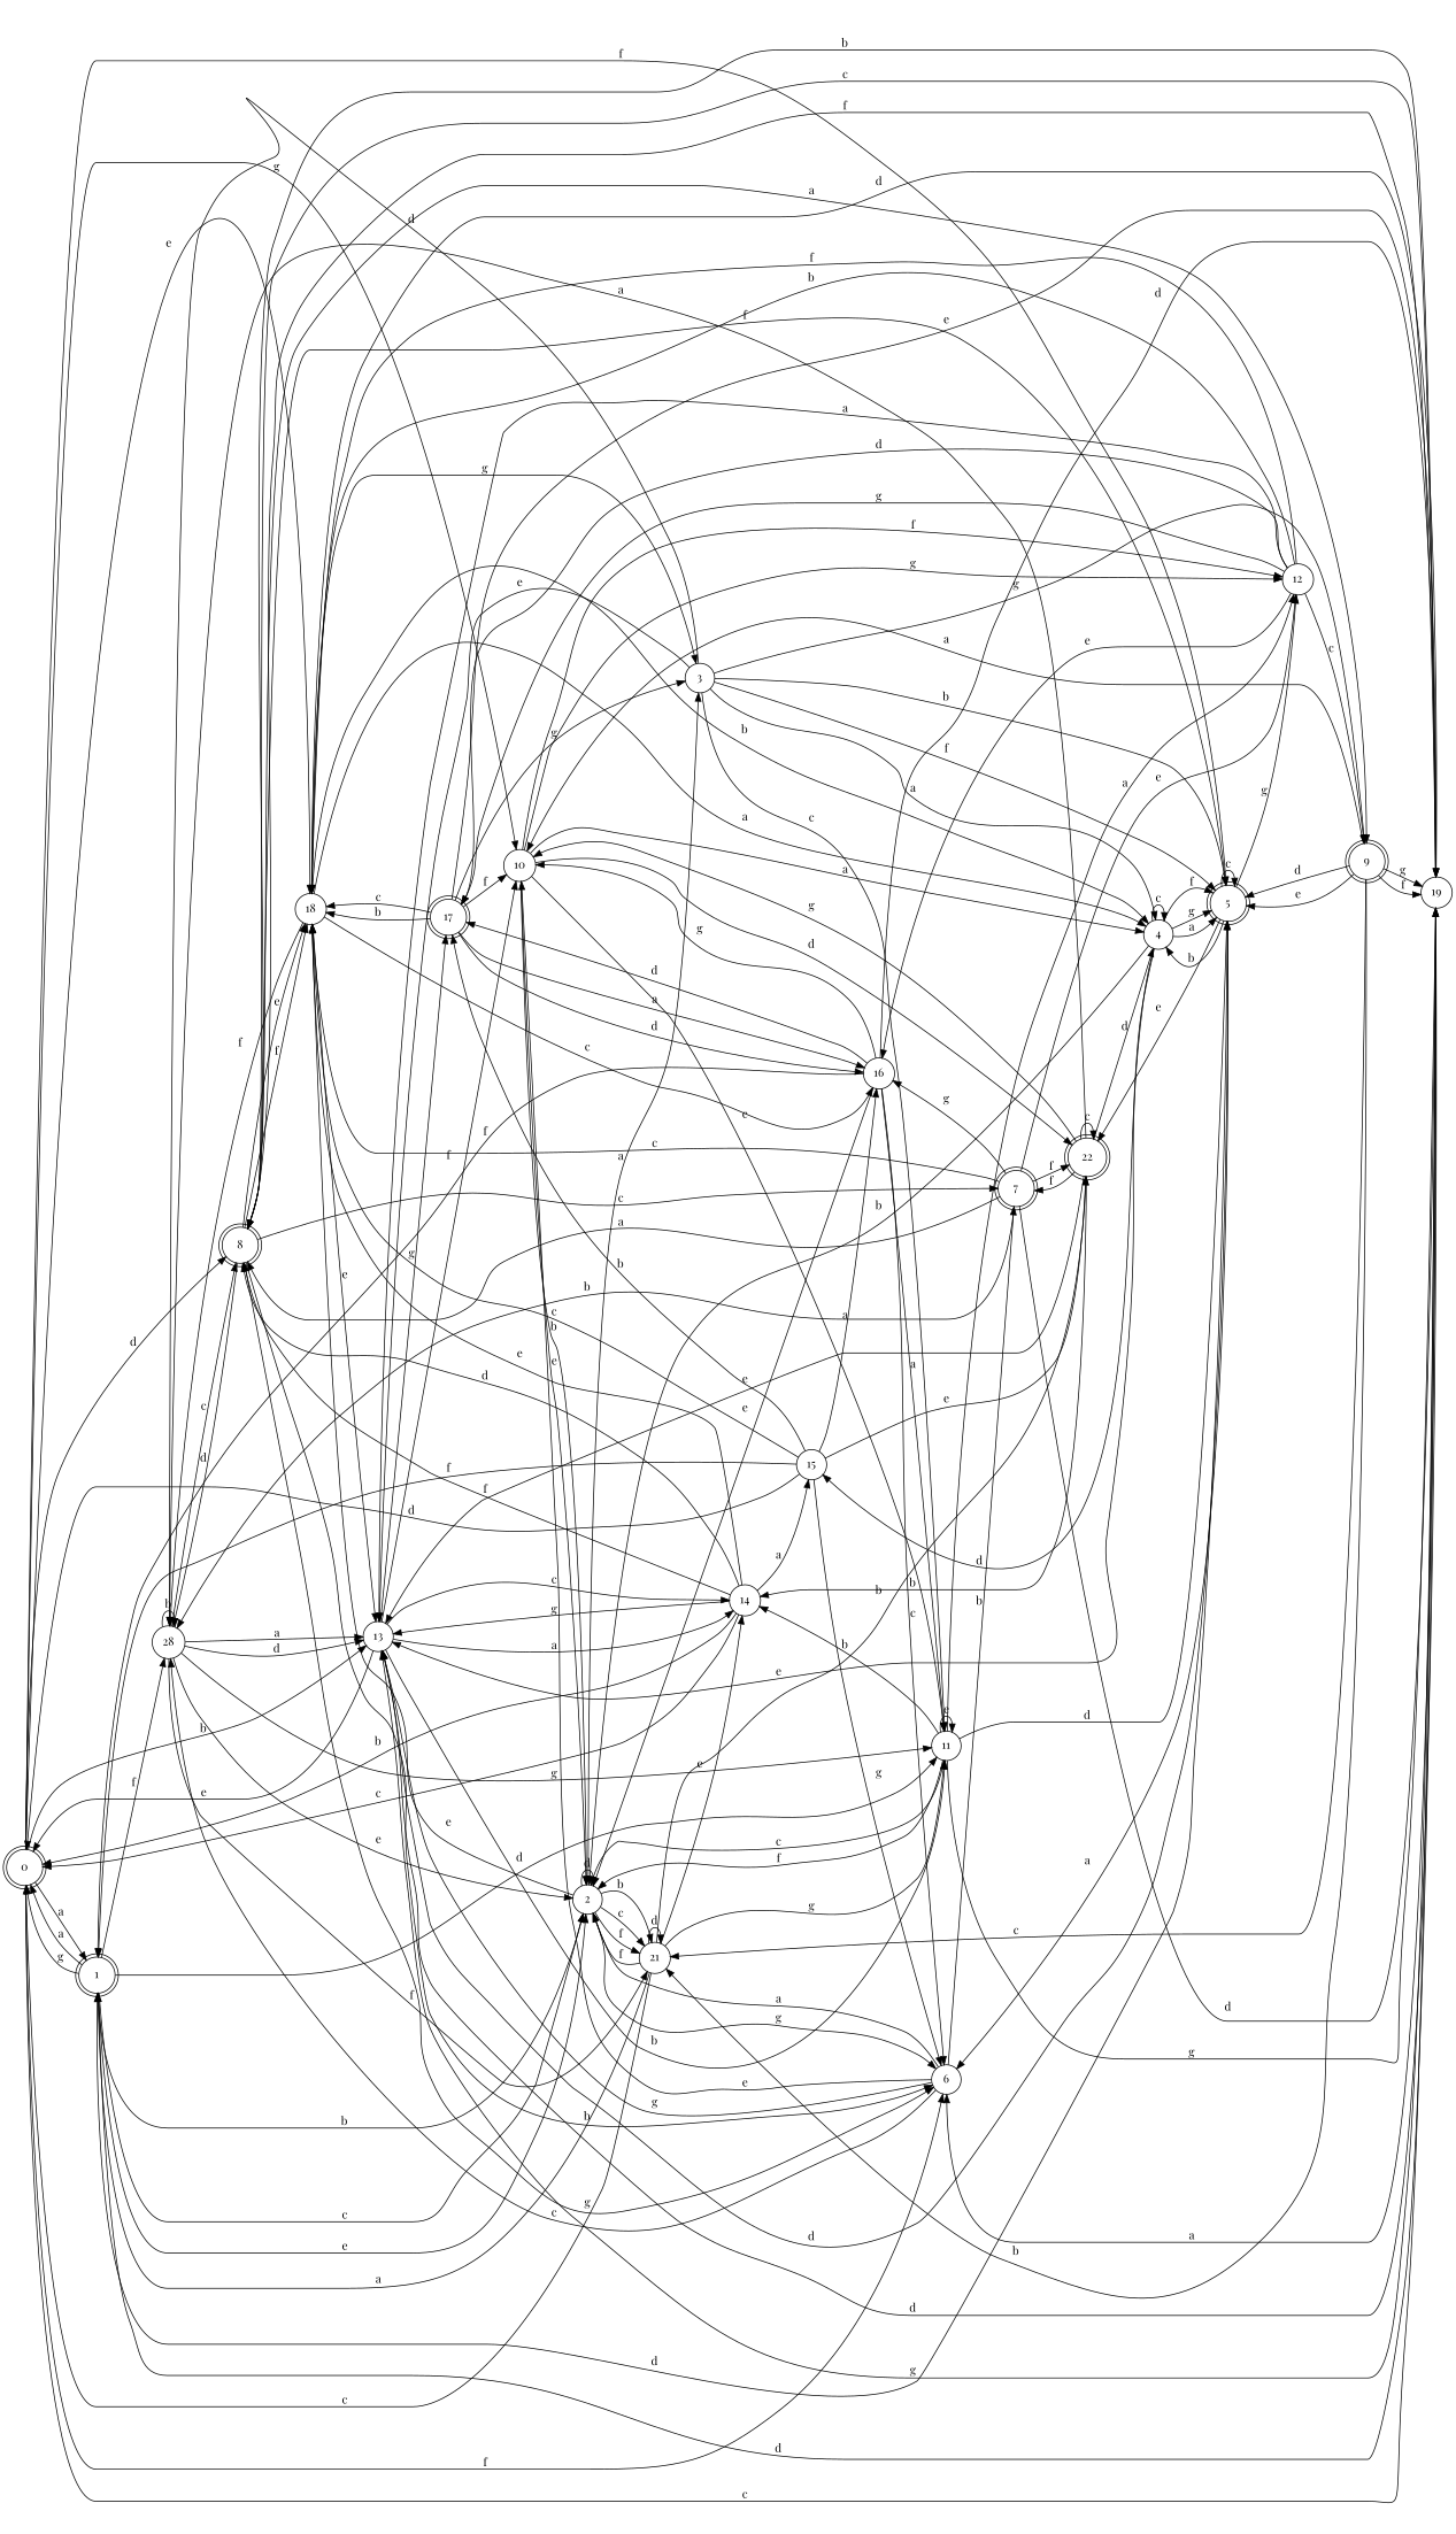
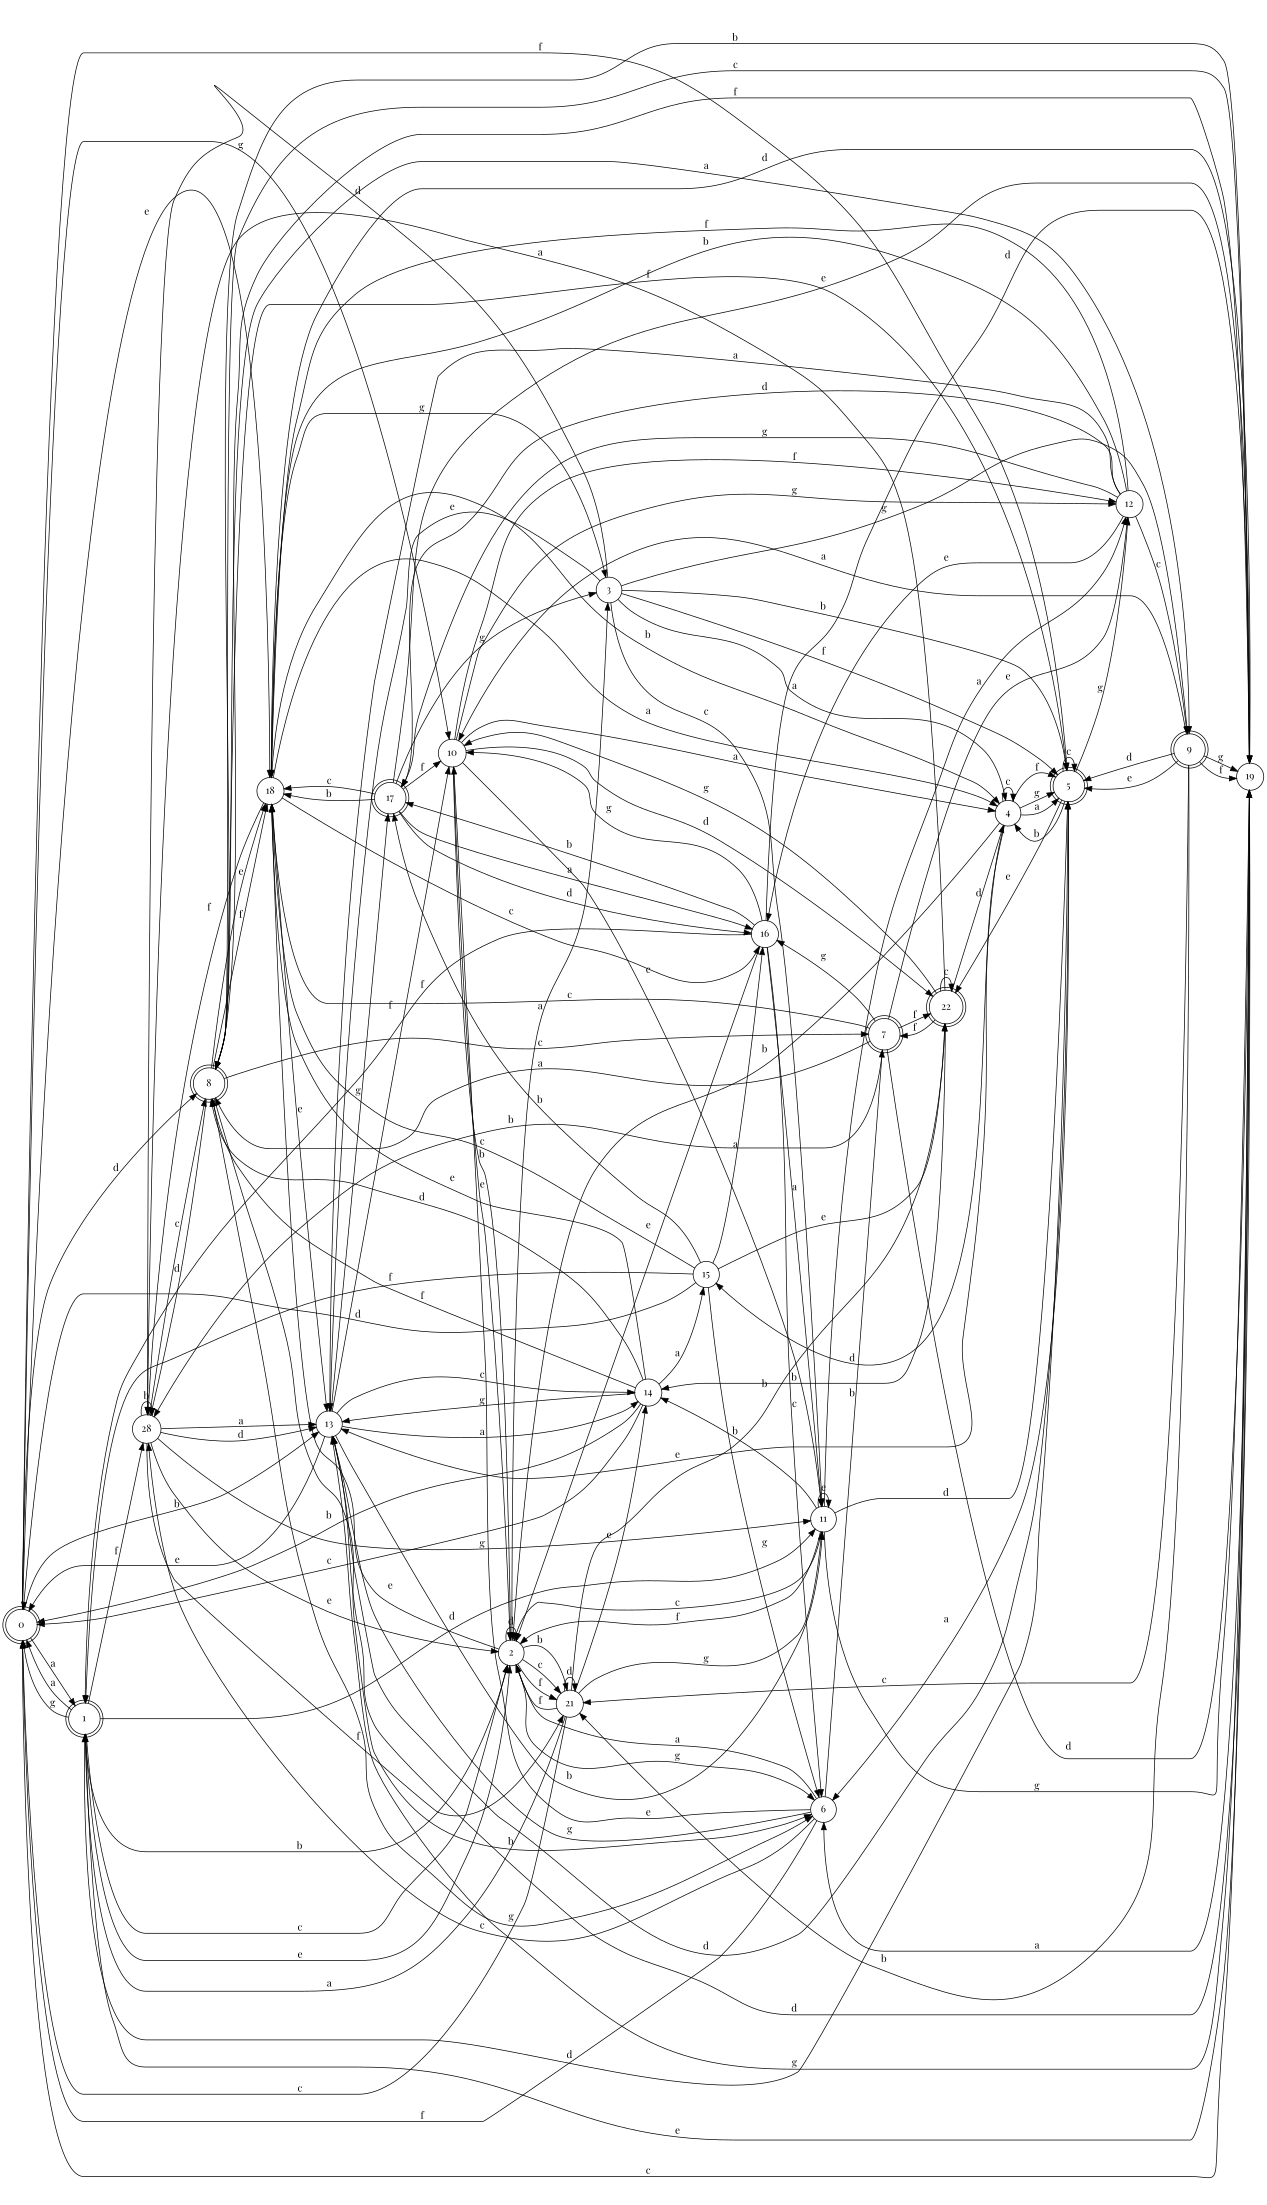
  digraph {
    fontname="Playfair Display"
    rankdir=LR
    node [color=black fillcolor=white fontname="Playfair Display" shape=circle style=filled]
    edge [fontname="Playfair Display"]
    n1 [label=0 shape=doublecircle style="rounded,filled"]
    n2 [label=1 shape=doublecircle style="rounded,filled"]
    n3 [label=5 shape=doublecircle style="rounded,filled"]
    n4 [label=8 shape=doublecircle style="rounded,filled"]
    n5 [label=10]
    n6 [label=13]
    n7 [label=18]
    n8 [label=19]
    n9 [label=2]
    n10 [label=11]
    n11 [label=28]
    n12 [label=6]
    n13 [label=4]
    n14 [label=12]
    n15 [label=22 shape=doublecircle style="rounded,filled"]
    n16 [label=9 shape=doublecircle style="rounded,filled"]
    n17 [label=7 shape=doublecircle style="rounded,filled"]
    n18 [label=14]
    n19 [label=17 shape=doublecircle style="rounded,filled"]
    n20 [label=3]
    n21 [label=16]
    n22 [label=21]
    n23 [label=15]
    n1 -> n2 [label=a]
    n1 -> n3 [label=f]
    n1 -> n4 [label=d]
    n1 -> n5 [label=g]
    n1 -> n6 [label=b]
    n1 -> n7 [label=e]
    n1 -> n8 [label=c]
    n2 -> n1 [label=a]
    n2 -> n1 [label=g]
    n2 -> n9 [label=b]
    n2 -> n9 [label=c]
    n2 -> n9 [label=e]
    n2 -> n10 [label=d]
    n2 -> n11 [label=f]
    n3 -> n2 [label=d]
    n3 -> n3 [label=c]
    n3 -> n4 [label=f]
    n3 -> n12 [label=a]
    n3 -> n13 [label=b]
    n3 -> n14 [label=g]
    n3 -> n15 [label=e]
    n4 -> n7 [label=e]
    n4 -> n7 [label=f]
    n4 -> n11 [label=d]
    n4 -> n12 [label=b]
    n4 -> n12 [label=g]
    n4 -> n16 [label=a]
    n4 -> n17 [label=c]
    n5 -> n9 [label=b]
    n5 -> n9 [label=e]
    n5 -> n10 [label=c]
    n5 -> n13 [label=a]
    n5 -> n14 [label=f]
    n5 -> n14 [label=g]
    n5 -> n15 [label=d]
    n6 -> n1 [label=e]
    n6 -> n3 [label=d]
    n6 -> n5 [label=f]
    n6 -> n10 [label=b]
    n6 -> n18 [label=a]
    n6 -> n18 [label=c]
    n6 -> n19 [label=g]
    n7 -> n6 [label=e]
    n7 -> n8 [label=d]
    n7 -> n11 [label=f]
    n7 -> n13 [label=a]
    n7 -> n13 [label=b]
    n7 -> n20 [label=g]
    n7 -> n21 [label=c]
-   n8 -> n2 [label=d]
+   n8 -> n2 [label=e]
    n8 -> n4 [label=b]
    n8 -> n4 [label=c]
    n8 -> n4 [label=f]
    n8 -> n6 [label=d]
    n8 -> n6 [label=g]
    n8 -> n12 [label=a]
    n9 -> n7 [label=e]
    n9 -> n9 [label=d]
    n9 -> n12 [label=g]
    n9 -> n20 [label=a]
    n9 -> n22 [label=b]
    n9 -> n22 [label=c]
    n9 -> n22 [label=f]
    n10 -> n3 [label=d]
    n10 -> n8 [label=g]
    n10 -> n9 [label=c]
    n10 -> n9 [label=f]
    n10 -> n10 [label=e]
    n10 -> n14 [label=a]
    n10 -> n18 [label=b]
    n11 -> n4 [label=c]
    n11 -> n6 [label=a]
    n11 -> n6 [label=d]
    n11 -> n9 [label=e]
    n11 -> n10 [label=g]
    n11 -> n11 [label=b]
    n11 -> n22 [label=f]
-   n1 -> n12 [label=f]
+   n12 -> n1 [label=f]
    n12 -> n5 [label=e]
    n12 -> n6 [label=g]
    n12 -> n9 [label=a]
    n12 -> n11 [label=c]
    n12 -> n17 [label=b]
    n13 -> n3 [label=a]
    n13 -> n3 [label=f]
    n13 -> n3 [label=g]
    n13 -> n6 [label=e]
    n13 -> n9 [label=b]
    n13 -> n13 [label=c]
    n13 -> n23 [label=d]
    n14 -> n6 [label=a]
    n14 -> n7 [label=b]
    n14 -> n7 [label=f]
    n14 -> n16 [label=c]
    n14 -> n19 [label=d]
    n14 -> n19 [label=g]
    n14 -> n21 [label=e]
    n15 -> n5 [label=g]
-   n15 -> n6 [label=e]
    n15 -> n11 [label=a]
    n15 -> n13 [label=d]
    n15 -> n15 [label=c]
    n15 -> n17 [label=f]
    n15 -> n18 [label=b]
    n16 -> n3 [label=d]
    n16 -> n3 [label=e]
    n16 -> n5 [label=a]
    n16 -> n8 [label=f]
    n16 -> n8 [label=g]
    n16 -> n22 [label=b]
    n16 -> n22 [label=c]
    n17 -> n4 [label=a]
    n17 -> n7 [label=c]
    n17 -> n8 [label=d]
    n17 -> n11 [label=b]
    n17 -> n14 [label=e]
    n17 -> n15 [label=f]
    n17 -> n21 [label=g]
    n18 -> n1 [label=b]
    n18 -> n1 [label=c]
    n18 -> n4 [label=d]
    n18 -> n4 [label=f]
    n18 -> n6 [label=g]
    n18 -> n7 [label=e]
    n18 -> n23 [label=a]
    n19 -> n5 [label=f]
    n19 -> n7 [label=b]
    n19 -> n7 [label=c]
    n19 -> n8 [label=e]
    n19 -> n20 [label=g]
    n19 -> n21 [label=a]
    n19 -> n21 [label=d]
    n20 -> n3 [label=b]
    n20 -> n3 [label=f]
    n20 -> n6 [label=e]
    n20 -> n10 [label=c]
    n20 -> n11 [label=d]
    n20 -> n13 [label=a]
    n20 -> n16 [label=g]
    n21 -> n2 [label=f]
    n21 -> n5 [label=g]
    n21 -> n8 [label=d]
    n21 -> n9 [label=e]
    n21 -> n10 [label=a]
    n21 -> n12 [label=c]
-   n21 -> n19 [label=d]
+   n21 -> n19 [label=b]
    n22 -> n1 [label=c]
    n22 -> n2 [label=a]
    n22 -> n9 [label=f]
    n22 -> n10 [label=g]
    n22 -> n15 [label=b]
    n22 -> n18 [label=e]
    n22 -> n22 [label=d]
    n23 -> n1 [label=d]
    n23 -> n2 [label=f]
    n23 -> n7 [label=c]
    n23 -> n12 [label=g]
    n23 -> n15 [label=e]
    n23 -> n19 [label=b]
    n23 -> n21 [label=a]
  }
